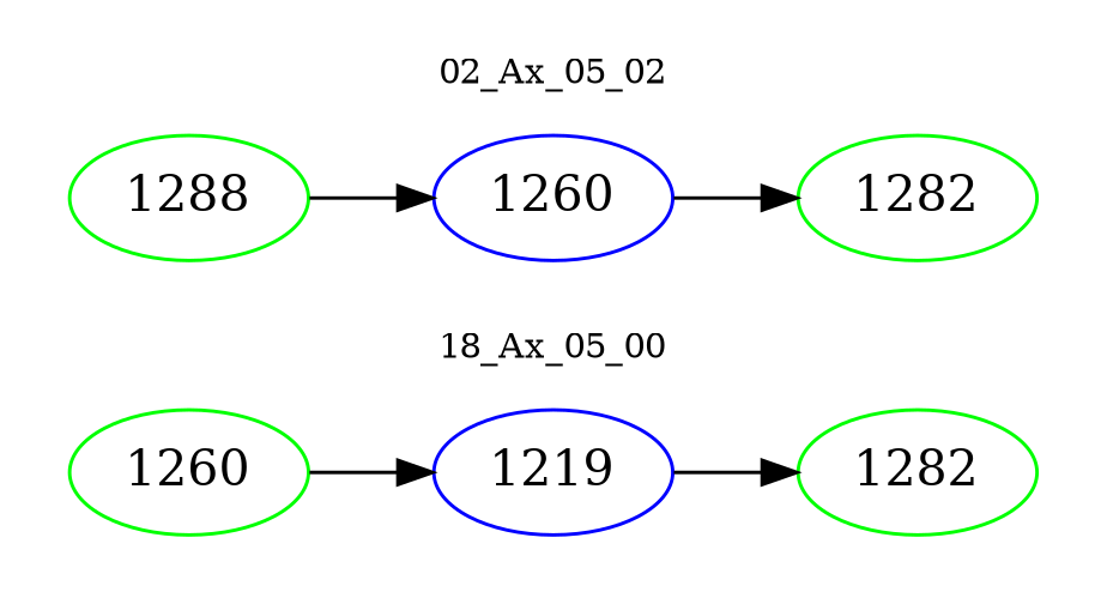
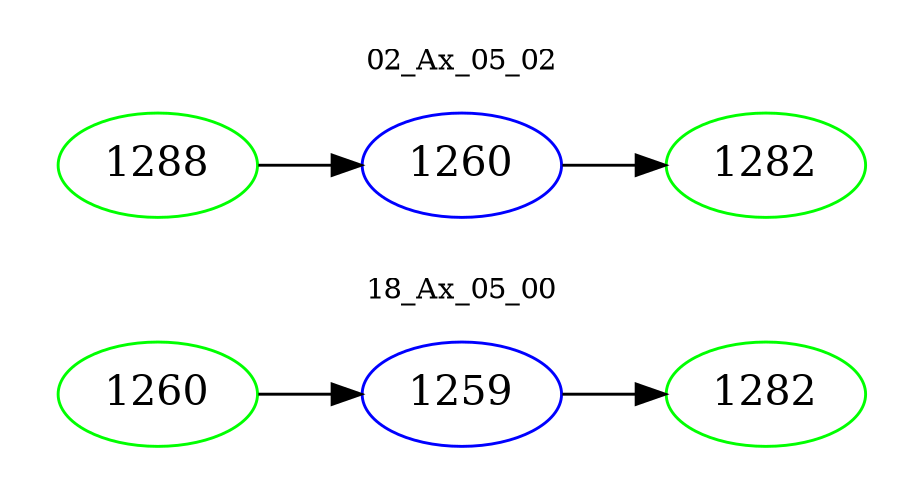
  digraph {
    rankdir=LR
    node [color=green]
    edge [color=black]
    n1 [label=1260]
-   n2 [color=blue label=1219]
+   n2 [color=blue label=1259]
    n3 [label=1282]
    n4 [label=1288]
    n5 [color=blue label=1260]
    n6 [label=1282]
    subgraph cluster_1 {
      color=white
      fontsize=10
      label="18_Ax_05_00"
      n1
      n2
      n3
    }
    subgraph cluster_2 {
      color=white
      fontsize=10
      label="02_Ax_05_02"
      n4
      n5
      n6
    }
    n1 -> n2
    n2 -> n3
    n4 -> n5
    n5 -> n6
  }
